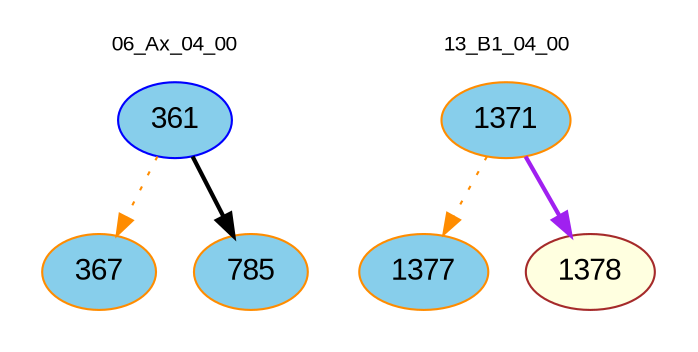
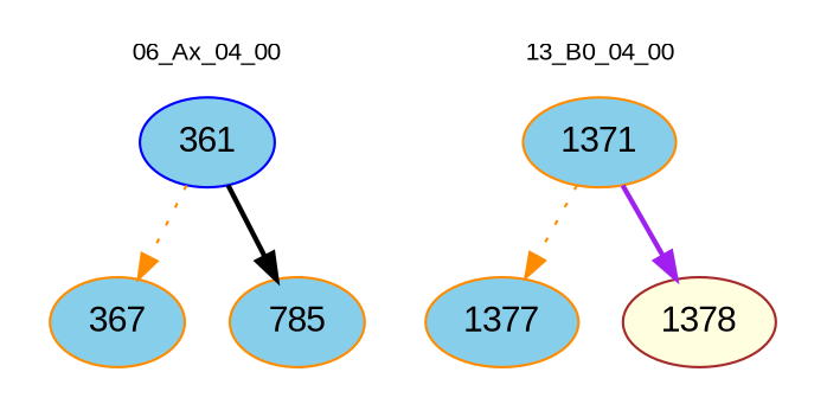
  digraph {
    fontname="Liberation Sans"
    node [color=darkorange fillcolor=skyblue fontname="Liberation Sans" style=filled]
    edge [color=darkorange fontname="Liberation Sans" style=dotted]
    n1 [color=blue label=361]
    n2 [label=367]
    n3 [label=785]
    n4 [label=1371]
    n5 [label=1377]
    n6 [color=brown fillcolor=lightyellow label=1378]
    subgraph cluster_1 {
      color=white
      fontsize=10
      label="06_Ax_04_00"
      n1
      n2
      n3
    }
    subgraph cluster_2 {
      color=white
      fontsize=10
-     label="13_B1_04_00"
+     label="13_B0_04_00"
      n4
      n5
      n6
    }
    n1 -> n2
    n1 -> n3 [color=black style=bold]
    n4 -> n5
    n4 -> n6 [color=purple style=bold]
  }
